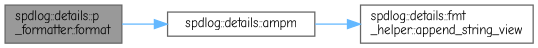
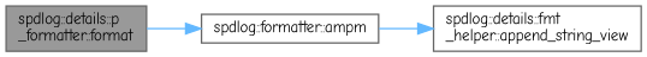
  digraph {
    fontname="Comic Neue"
    rankdir=LR
    node [color=grey40 fillcolor=white fontname="Comic Neue" fontsize=10 shape=box style=filled]
    edge [color=steelblue1 fontname="Comic Neue" fontsize=10 labelfontname=Helvetica labelfontsize=10 style=solid]
    n1 [color=gray40 fillcolor=grey60 fontcolor=black height=0.2 label="spdlog::details::p\l_formatter::format" width=0.4]
-   n2 [height=0.2 label="spdlog::details::ampm" width=0.4]
+   n2 [height=0.2 label="spdlog::formatter::ampm" width=0.4]
    n3 [height=0.2 label="spdlog::details::fmt\l_helper::append_string_view" width=0.4]
    n1 -> n2
    n2 -> n3
  }
